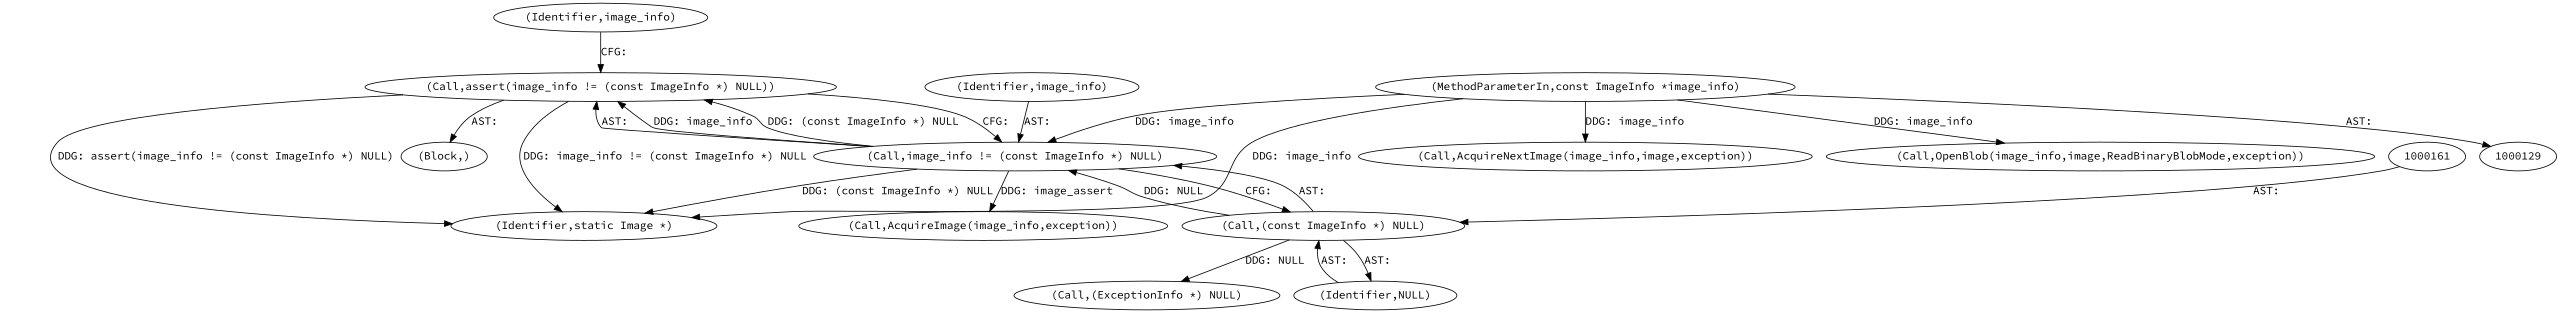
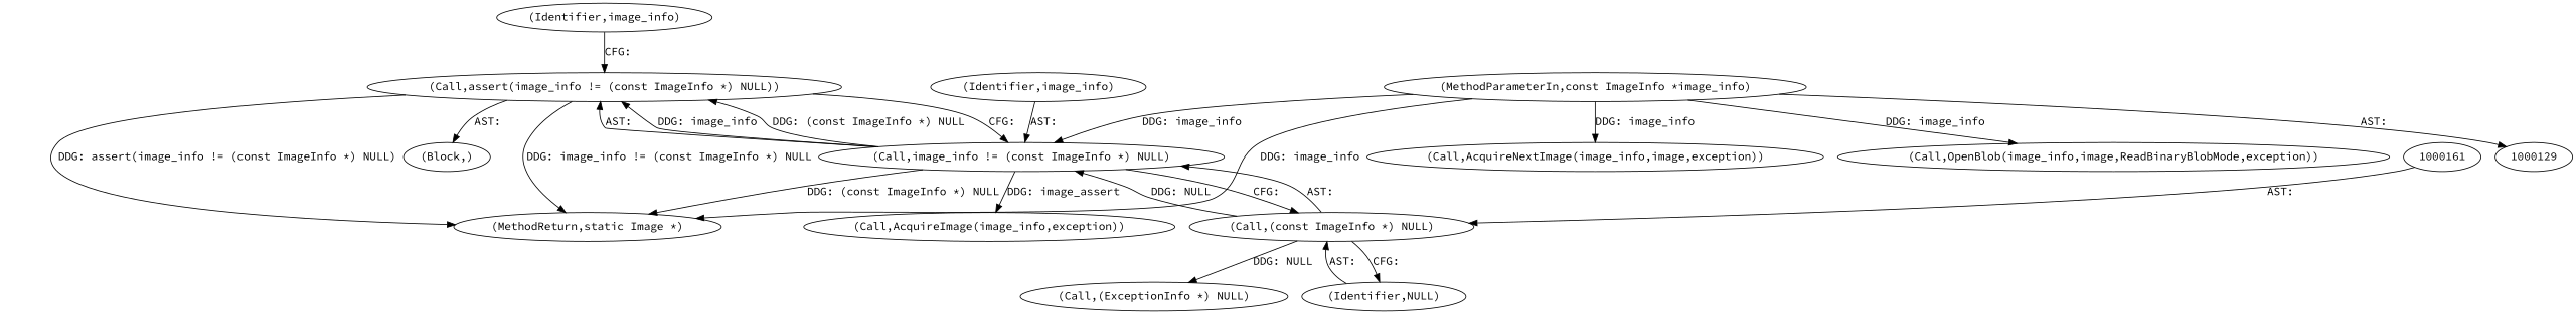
  digraph {
    fontname="Source Code Pro"
    node [fontname="Source Code Pro"]
    edge [fontname="Source Code Pro"]
    n1 [label="(Call,assert(image_info != (const ImageInfo *) NULL))"]
    n2 [label="(Call,image_info != (const ImageInfo *) NULL)"]
-   n3 [label="(Identifier,static Image *)"]
+   n3 [label="(MethodReturn,static Image *)"]
    n4 [label="(Block,)"]
    n5 [label="(Call,(const ImageInfo *) NULL)"]
    n6 [label="(Call,AcquireImage(image_info,exception))"]
    n7 [label="(Call,(ExceptionInfo *) NULL)"]
    n8 [label="(Identifier,NULL)"]
    n9 [label="(MethodParameterIn,const ImageInfo *image_info)"]
    n10 [label="(Call,AcquireNextImage(image_info,image,exception))"]
    n11 [label="(Call,OpenBlob(image_info,image,ReadBinaryBlobMode,exception))"]
    1000129
    n13 [label="(Identifier,image_info)"]
    n14 [label="(Identifier,image_info)"]
    1000161
    n1 -> n2 [label="CFG: "]
    n1 -> n3 [label="DDG: assert(image_info != (const ImageInfo *) NULL)"]
    n1 -> n3 [label="DDG: image_info != (const ImageInfo *) NULL"]
    n1 -> n4 [label="AST: "]
    n2 -> n1 [label="AST: "]
    n2 -> n1 [label="DDG: image_info"]
    n2 -> n1 [label="DDG: (const ImageInfo *) NULL"]
    n2 -> n3 [label="DDG: (const ImageInfo *) NULL"]
    n2 -> n5 [label="CFG: "]
    n2 -> n6 [label="DDG: image_assert"]
    n5 -> n2 [label="AST: "]
    n5 -> n2 [label="DDG: NULL"]
    n5 -> n7 [label="DDG: NULL"]
-   n5 -> n8 [label="AST: "]
+   n5 -> n8 [label="CFG: "]
    n8 -> n5 [label="AST: "]
    n9 -> n2 [label="DDG: image_info"]
    n9 -> n3 [label="DDG: image_info"]
    n9 -> n10 [label="DDG: image_info"]
    n9 -> n11 [label="DDG: image_info"]
    n9 -> 1000129 [label="AST: "]
    n13 -> n1 [label="CFG: "]
    n14 -> n2 [label="AST: "]
    1000161 -> n5 [label="AST: "]
  }
